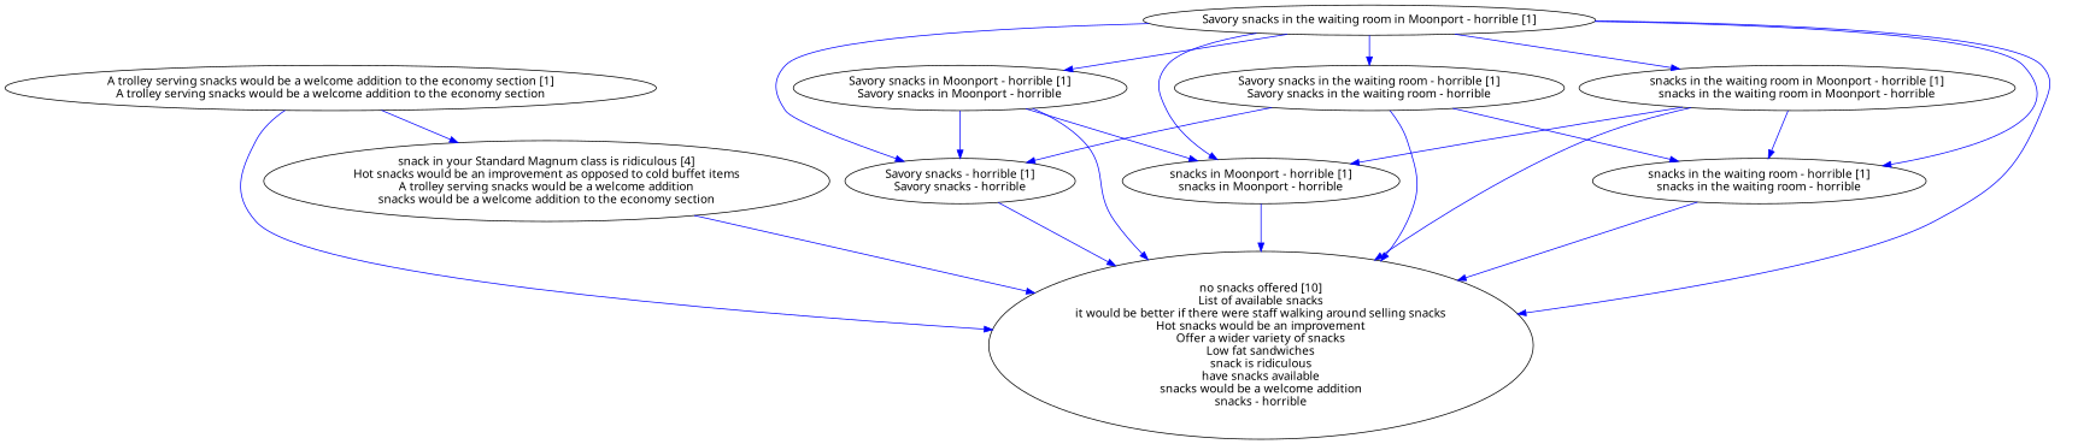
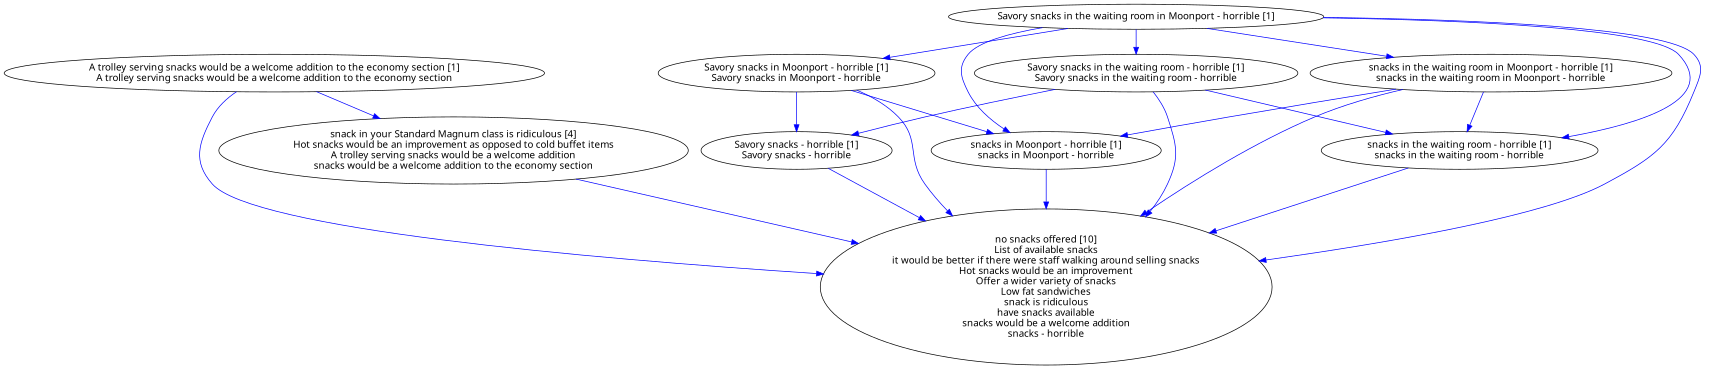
  digraph {
    fontname="Noto Sans"
    node [fontname="Noto Sans"]
    edge [color=blue fontname="Noto Sans"]
    "snack in your Standard Magnum class is ridiculous [4]\nHot snacks would be an improvement as opposed to cold buffet items\nA trolley serving snacks would be a welcome addition\nsnacks would be a welcome addition to the economy section"
    "no snacks offered [10]\nList of available snacks\nit would be better if there were staff walking around selling snacks\nHot snacks would be an improvement\nOffer a wider variety of snacks\nLow fat sandwiches\nsnack is ridiculous\nhave snacks available\nsnacks would be a welcome addition\nsnacks - horrible"
    "A trolley serving snacks would be a welcome addition to the economy section [1]\nA trolley serving snacks would be a welcome addition to the economy section"
    "Savory snacks in the waiting room in Moonport - horrible [1]"
    "Savory snacks in Moonport - horrible [1]\nSavory snacks in Moonport - horrible"
    "Savory snacks - horrible [1]\nSavory snacks - horrible"
    "snacks in Moonport - horrible [1]\nsnacks in Moonport - horrible"
    "Savory snacks in the waiting room - horrible [1]\nSavory snacks in the waiting room - horrible"
    "snacks in the waiting room - horrible [1]\nsnacks in the waiting room - horrible"
    "snacks in the waiting room in Moonport - horrible [1]\nsnacks in the waiting room in Moonport - horrible"
    "snack in your Standard Magnum class is ridiculous [4]\nHot snacks would be an improvement as opposed to cold buffet items\nA trolley serving snacks would be a welcome addition\nsnacks would be a welcome addition to the economy section" -> "no snacks offered [10]\nList of available snacks\nit would be better if there were staff walking around selling snacks\nHot snacks would be an improvement\nOffer a wider variety of snacks\nLow fat sandwiches\nsnack is ridiculous\nhave snacks available\nsnacks would be a welcome addition\nsnacks - horrible"
    "A trolley serving snacks would be a welcome addition to the economy section [1]\nA trolley serving snacks would be a welcome addition to the economy section" -> "snack in your Standard Magnum class is ridiculous [4]\nHot snacks would be an improvement as opposed to cold buffet items\nA trolley serving snacks would be a welcome addition\nsnacks would be a welcome addition to the economy section"
    "A trolley serving snacks would be a welcome addition to the economy section [1]\nA trolley serving snacks would be a welcome addition to the economy section" -> "no snacks offered [10]\nList of available snacks\nit would be better if there were staff walking around selling snacks\nHot snacks would be an improvement\nOffer a wider variety of snacks\nLow fat sandwiches\nsnack is ridiculous\nhave snacks available\nsnacks would be a welcome addition\nsnacks - horrible"
    "Savory snacks in the waiting room in Moonport - horrible [1]" -> "no snacks offered [10]\nList of available snacks\nit would be better if there were staff walking around selling snacks\nHot snacks would be an improvement\nOffer a wider variety of snacks\nLow fat sandwiches\nsnack is ridiculous\nhave snacks available\nsnacks would be a welcome addition\nsnacks - horrible"
    "Savory snacks in the waiting room in Moonport - horrible [1]" -> "Savory snacks in Moonport - horrible [1]\nSavory snacks in Moonport - horrible"
-   "Savory snacks in the waiting room in Moonport - horrible [1]" -> "Savory snacks - horrible [1]\nSavory snacks - horrible"
    "Savory snacks in the waiting room in Moonport - horrible [1]" -> "snacks in Moonport - horrible [1]\nsnacks in Moonport - horrible"
    "Savory snacks in the waiting room in Moonport - horrible [1]" -> "Savory snacks in the waiting room - horrible [1]\nSavory snacks in the waiting room - horrible"
    "Savory snacks in the waiting room in Moonport - horrible [1]" -> "snacks in the waiting room - horrible [1]\nsnacks in the waiting room - horrible"
    "Savory snacks in the waiting room in Moonport - horrible [1]" -> "snacks in the waiting room in Moonport - horrible [1]\nsnacks in the waiting room in Moonport - horrible"
    "Savory snacks in Moonport - horrible [1]\nSavory snacks in Moonport - horrible" -> "no snacks offered [10]\nList of available snacks\nit would be better if there were staff walking around selling snacks\nHot snacks would be an improvement\nOffer a wider variety of snacks\nLow fat sandwiches\nsnack is ridiculous\nhave snacks available\nsnacks would be a welcome addition\nsnacks - horrible"
    "Savory snacks in Moonport - horrible [1]\nSavory snacks in Moonport - horrible" -> "Savory snacks - horrible [1]\nSavory snacks - horrible"
    "Savory snacks in Moonport - horrible [1]\nSavory snacks in Moonport - horrible" -> "snacks in Moonport - horrible [1]\nsnacks in Moonport - horrible"
    "Savory snacks - horrible [1]\nSavory snacks - horrible" -> "no snacks offered [10]\nList of available snacks\nit would be better if there were staff walking around selling snacks\nHot snacks would be an improvement\nOffer a wider variety of snacks\nLow fat sandwiches\nsnack is ridiculous\nhave snacks available\nsnacks would be a welcome addition\nsnacks - horrible"
    "snacks in Moonport - horrible [1]\nsnacks in Moonport - horrible" -> "no snacks offered [10]\nList of available snacks\nit would be better if there were staff walking around selling snacks\nHot snacks would be an improvement\nOffer a wider variety of snacks\nLow fat sandwiches\nsnack is ridiculous\nhave snacks available\nsnacks would be a welcome addition\nsnacks - horrible"
    "Savory snacks in the waiting room - horrible [1]\nSavory snacks in the waiting room - horrible" -> "no snacks offered [10]\nList of available snacks\nit would be better if there were staff walking around selling snacks\nHot snacks would be an improvement\nOffer a wider variety of snacks\nLow fat sandwiches\nsnack is ridiculous\nhave snacks available\nsnacks would be a welcome addition\nsnacks - horrible"
    "Savory snacks in the waiting room - horrible [1]\nSavory snacks in the waiting room - horrible" -> "Savory snacks - horrible [1]\nSavory snacks - horrible"
    "Savory snacks in the waiting room - horrible [1]\nSavory snacks in the waiting room - horrible" -> "snacks in the waiting room - horrible [1]\nsnacks in the waiting room - horrible"
    "snacks in the waiting room - horrible [1]\nsnacks in the waiting room - horrible" -> "no snacks offered [10]\nList of available snacks\nit would be better if there were staff walking around selling snacks\nHot snacks would be an improvement\nOffer a wider variety of snacks\nLow fat sandwiches\nsnack is ridiculous\nhave snacks available\nsnacks would be a welcome addition\nsnacks - horrible"
    "snacks in the waiting room in Moonport - horrible [1]\nsnacks in the waiting room in Moonport - horrible" -> "no snacks offered [10]\nList of available snacks\nit would be better if there were staff walking around selling snacks\nHot snacks would be an improvement\nOffer a wider variety of snacks\nLow fat sandwiches\nsnack is ridiculous\nhave snacks available\nsnacks would be a welcome addition\nsnacks - horrible"
    "snacks in the waiting room in Moonport - horrible [1]\nsnacks in the waiting room in Moonport - horrible" -> "snacks in Moonport - horrible [1]\nsnacks in Moonport - horrible"
    "snacks in the waiting room in Moonport - horrible [1]\nsnacks in the waiting room in Moonport - horrible" -> "snacks in the waiting room - horrible [1]\nsnacks in the waiting room - horrible"
  }
